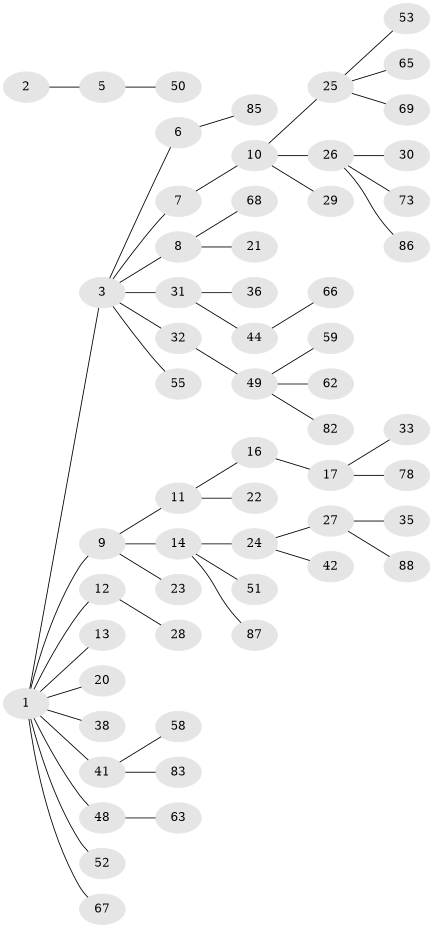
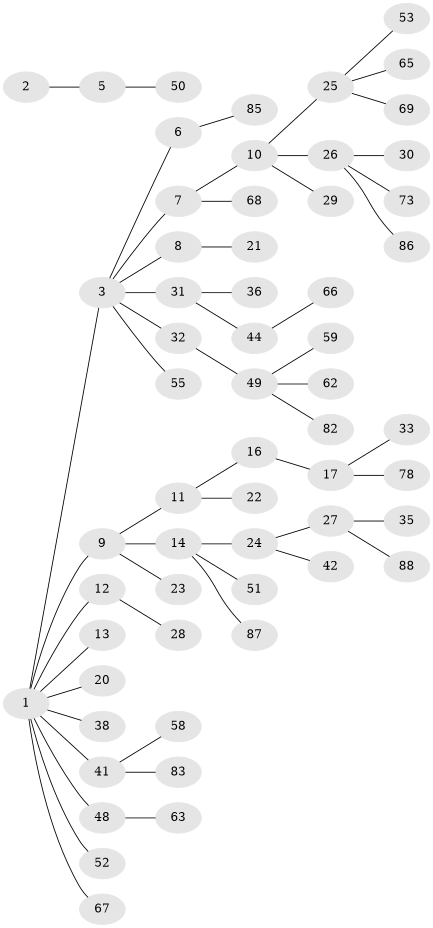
  graph {
    rankdir=LR
    node [color=gray90 style=filled]
    1 [super="+4"]
    3 [super="+15"]
    9 [super="+45"]
    12
    13
    20
    38
    41 [super="+61"]
    48 [super="+74"]
    52
    67
    5 [super="+18"]
    2
    6 [super="+77"]
    7 [super="+19"]
    8
    31 [super="+34"]
    32
    55
    11 [super="+39"]
    14 [super="+64"]
    23
    28 [super="+37"]
    58 [super="+75"]
    83
    63
    50
    85
    10
    68
    21 [super="+71"]
    36
    44 [super="+47"]
    49 [super="+72"]
    25 [super="+43"]
    26 [super="+57"]
    29
    16 [super="+76"]
    22 [super="+54"]
    24
    51 [super="+84"]
    87
    53 [super="+60"]
    65
    69
    30 [super="+70"]
    73
    86
    17 [super="+56"]
    27 [super="+40"]
    42 [super="+80"]
    33
    78 [super="+81"]
    35 [super="+46"]
    88
    66
    59
    62
    82
    1 -- 3
    1 -- 9
    1 -- 12
    1 -- 13
    1 -- 20
    1 -- 38
    1 -- 41
    1 -- 48
    1 -- 52
    1 -- 67
    3 -- 6
    3 -- 7
    3 -- 8
    3 -- 31
    3 -- 32
    3 -- 55
    9 -- 11
    9 -- 14
    9 -- 23
    12 -- 28
    41 -- 58
    41 -- 83
    48 -- 63
    5 -- 50
    2 -- 5
    6 -- 85
    7 -- 10
-   8 -- 68
+   7 -- 68
    8 -- 21
    31 -- 36
    31 -- 44
    32 -- 49
    11 -- 16
    11 -- 22
    14 -- 24
    14 -- 51
    14 -- 87
    10 -- 25
    10 -- 26
    10 -- 29
    44 -- 66
    49 -- 59
    49 -- 62
    49 -- 82
    25 -- 53
    25 -- 65
    25 -- 69
    26 -- 30
    26 -- 73
    26 -- 86
    16 -- 17
    24 -- 27
    24 -- 42
    17 -- 33
    17 -- 78
    27 -- 35
    27 -- 88
  }
